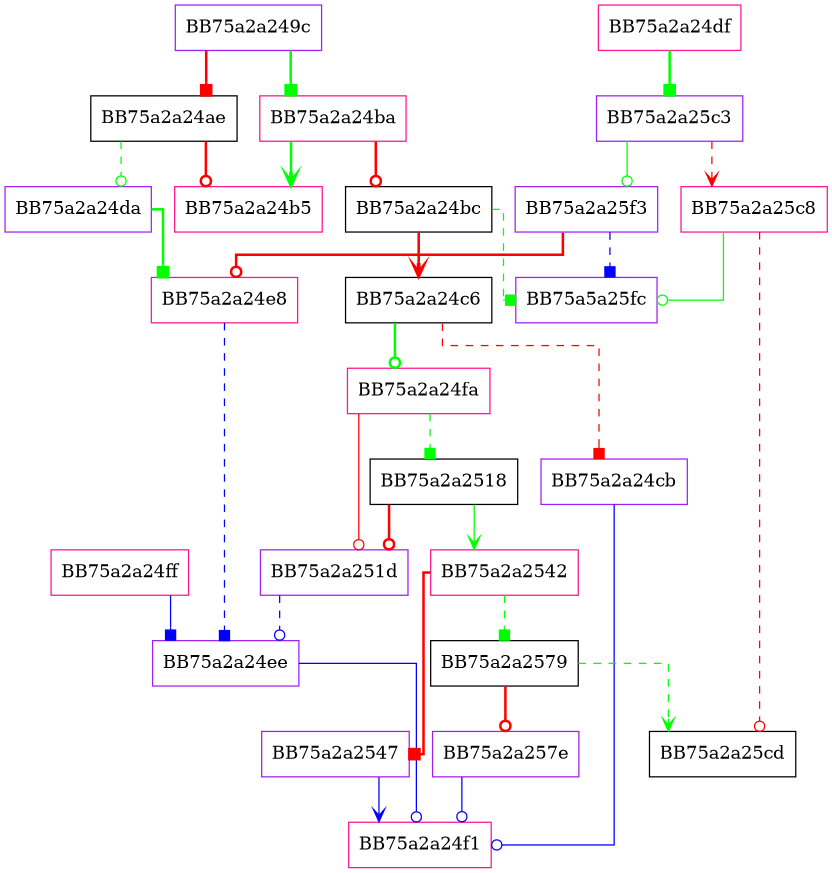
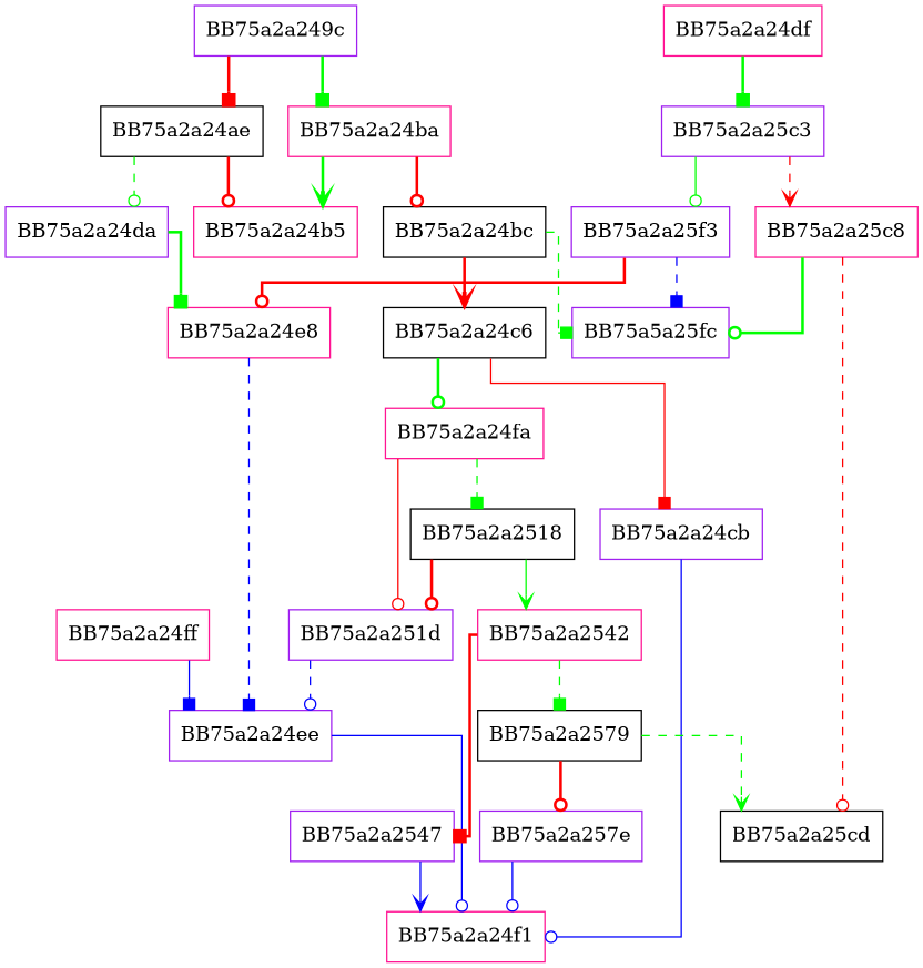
  digraph {
    splines=ortho
    node [color=purple shape=box]
    edge [arrowhead=odot color=green style=bold]
    BB75a2a24ba [color=deeppink]
    BB75a2a249c
    BB75a2a24ae [color=black]
    BB75a2a24b5 [color=deeppink]
    BB75a2a24bc [color=black]
    BB75a2a24da
    n7 [label=BB75a5a25fc]
    BB75a2a24c6 [color=black]
    BB75a2a24e8 [color=deeppink]
    BB75a2a24ee
    BB75a2a24df [color=deeppink]
    BB75a2a25c3
    BB75a2a24fa [color=deeppink]
    BB75a2a24cb
    BB75a2a2518 [color=black]
    BB75a2a251d
    BB75a2a24f1 [color=deeppink]
    BB75a2a2542 [color=deeppink]
    BB75a2a24ff [color=deeppink]
    BB75a2a25f3
    BB75a2a25c8 [color=deeppink]
    BB75a2a25cd [color=black]
    BB75a2a2579 [color=black]
    BB75a2a2547
    BB75a2a257e
    BB75a2a24ba -> BB75a2a24b5 [arrowhead=vee]
    BB75a2a24ba -> BB75a2a24bc [color=red]
    BB75a2a249c -> BB75a2a24ba [arrowhead=box]
    BB75a2a249c -> BB75a2a24ae [arrowhead=box color=red]
    BB75a2a24ae -> BB75a2a24b5 [color=red]
    BB75a2a24ae -> BB75a2a24da [style=dashed]
    BB75a2a24bc -> n7 [arrowhead=box style=dashed]
    BB75a2a24bc -> BB75a2a24c6 [arrowhead=vee color=red]
    BB75a2a24da -> BB75a2a24e8 [arrowhead=box]
    BB75a2a24c6 -> BB75a2a24fa
-   BB75a2a24c6 -> BB75a2a24cb [arrowhead=box color=red style=dashed]
+   BB75a2a24c6 -> BB75a2a24cb [arrowhead=box color=red style=solid]
    BB75a2a24e8 -> BB75a2a24ee [arrowhead=box color=blue style=dashed]
    BB75a2a24ee -> BB75a2a24f1 [color=blue style=solid]
    BB75a2a24df -> BB75a2a25c3 [arrowhead=box]
    BB75a2a25c3 -> BB75a2a25f3 [style=solid]
    BB75a2a25c3 -> BB75a2a25c8 [arrowhead=vee color=red style=dashed]
    BB75a2a24fa -> BB75a2a2518 [arrowhead=box style=dashed]
    BB75a2a24fa -> BB75a2a251d [color=red style=solid]
    BB75a2a24cb -> BB75a2a24f1 [color=blue style=solid]
    BB75a2a2518 -> BB75a2a251d [color=red]
    BB75a2a2518 -> BB75a2a2542 [arrowhead=vee style=solid]
    BB75a2a251d -> BB75a2a24ee [color=blue style=dashed]
    BB75a2a2542 -> BB75a2a2579 [arrowhead=box style=dashed]
    BB75a2a2542 -> BB75a2a2547 [arrowhead=box color=red]
    BB75a2a24ff -> BB75a2a24ee [arrowhead=box color=blue style=solid]
    BB75a2a25f3 -> n7 [arrowhead=box color=blue style=dashed]
    BB75a2a25f3 -> BB75a2a24e8 [color=red]
-   BB75a2a25c8 -> n7 [style=solid]
+   BB75a2a25c8 -> n7
    BB75a2a25c8 -> BB75a2a25cd [color=red style=dashed]
    BB75a2a2579 -> BB75a2a25cd [arrowhead=vee style=dashed]
    BB75a2a2579 -> BB75a2a257e [color=red]
    BB75a2a2547 -> BB75a2a24f1 [arrowhead=vee color=blue style=solid]
    BB75a2a257e -> BB75a2a24f1 [color=blue style=solid]
  }
